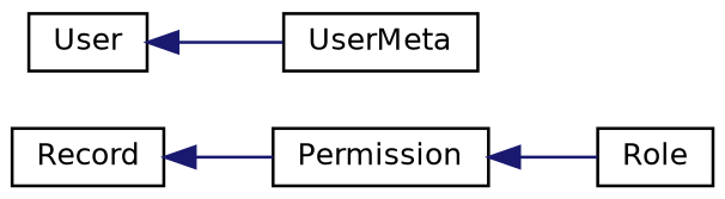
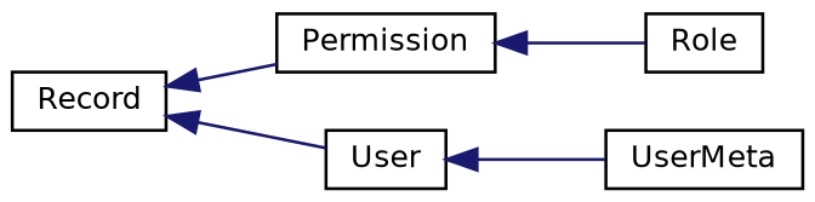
  digraph {
    rankdir=LR
    node [color=black fillcolor=white fontname=Helvetica fontsize=10 shape=record style=filled]
    edge [color=midnightblue dir=back fontname=Helvetica fontsize=10 labelfontname=Helvetica labelfontsize=10 style=solid]
    n1 [height=0.2 label=Record width=0.4]
    n2 [height=0.2 label=Permission width=0.4]
    n3 [height=0.2 label=User width=0.4]
    n4 [height=0.2 label=Role width=0.4]
    n5 [height=0.2 label=UserMeta width=0.4]
    n1 -> n2
+   n1 -> n3
    n2 -> n4
    n3 -> n5
  }
